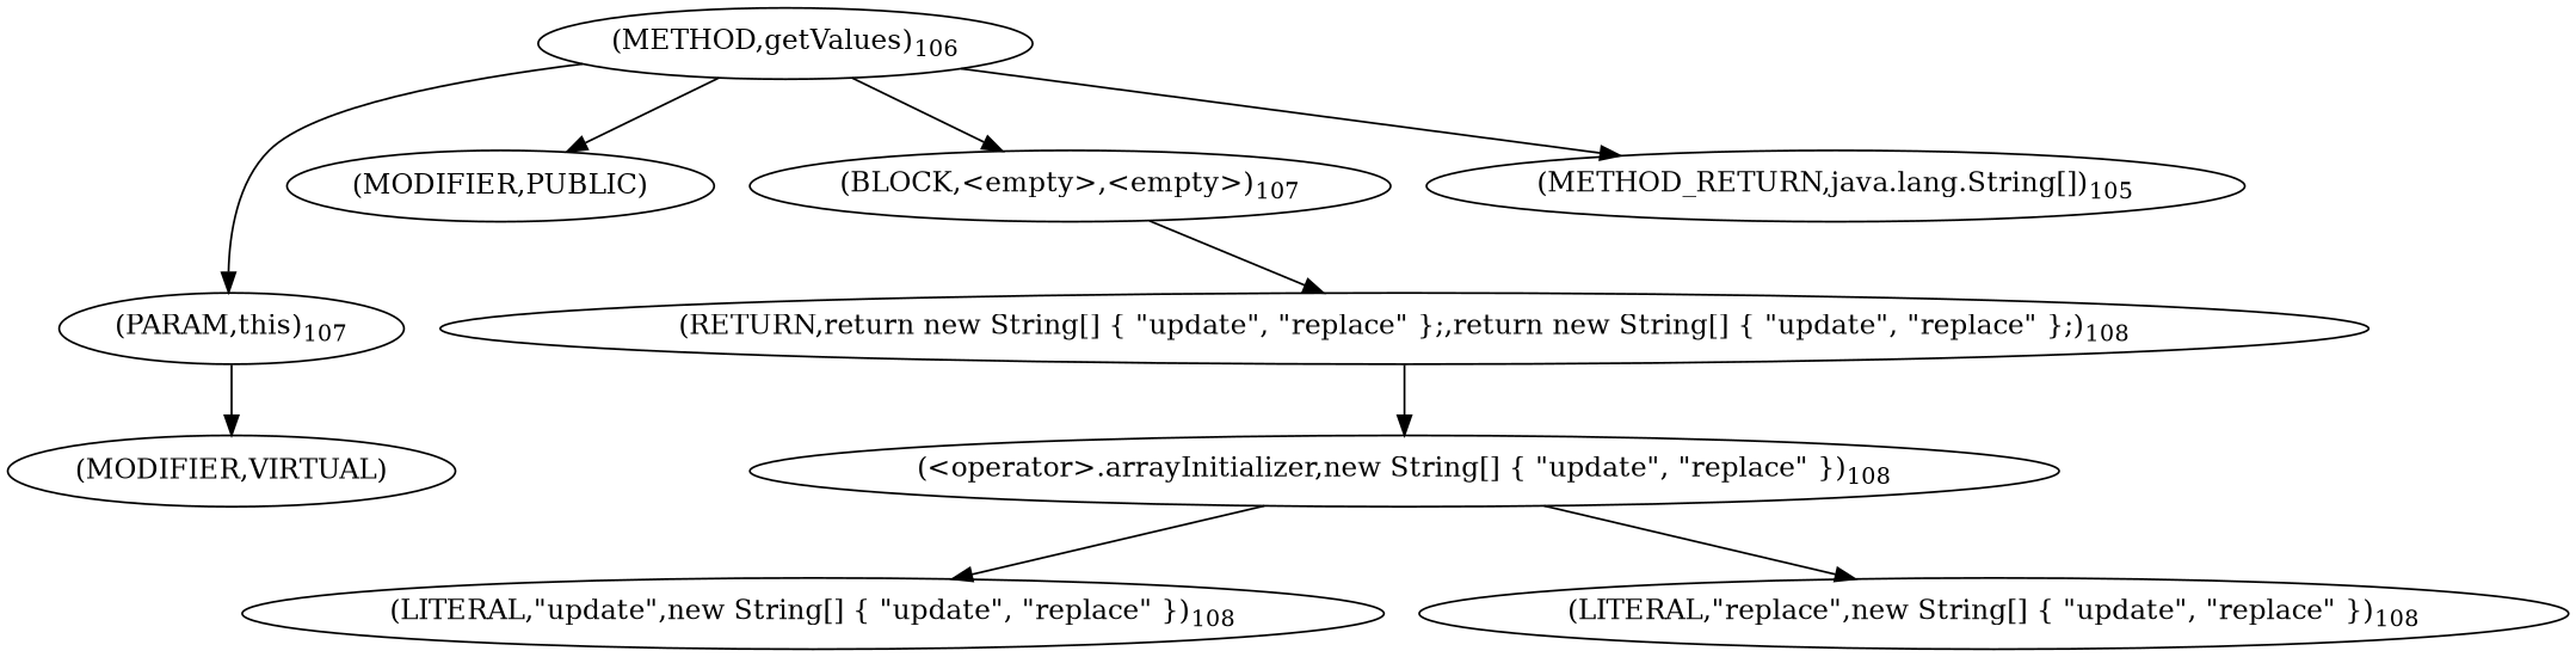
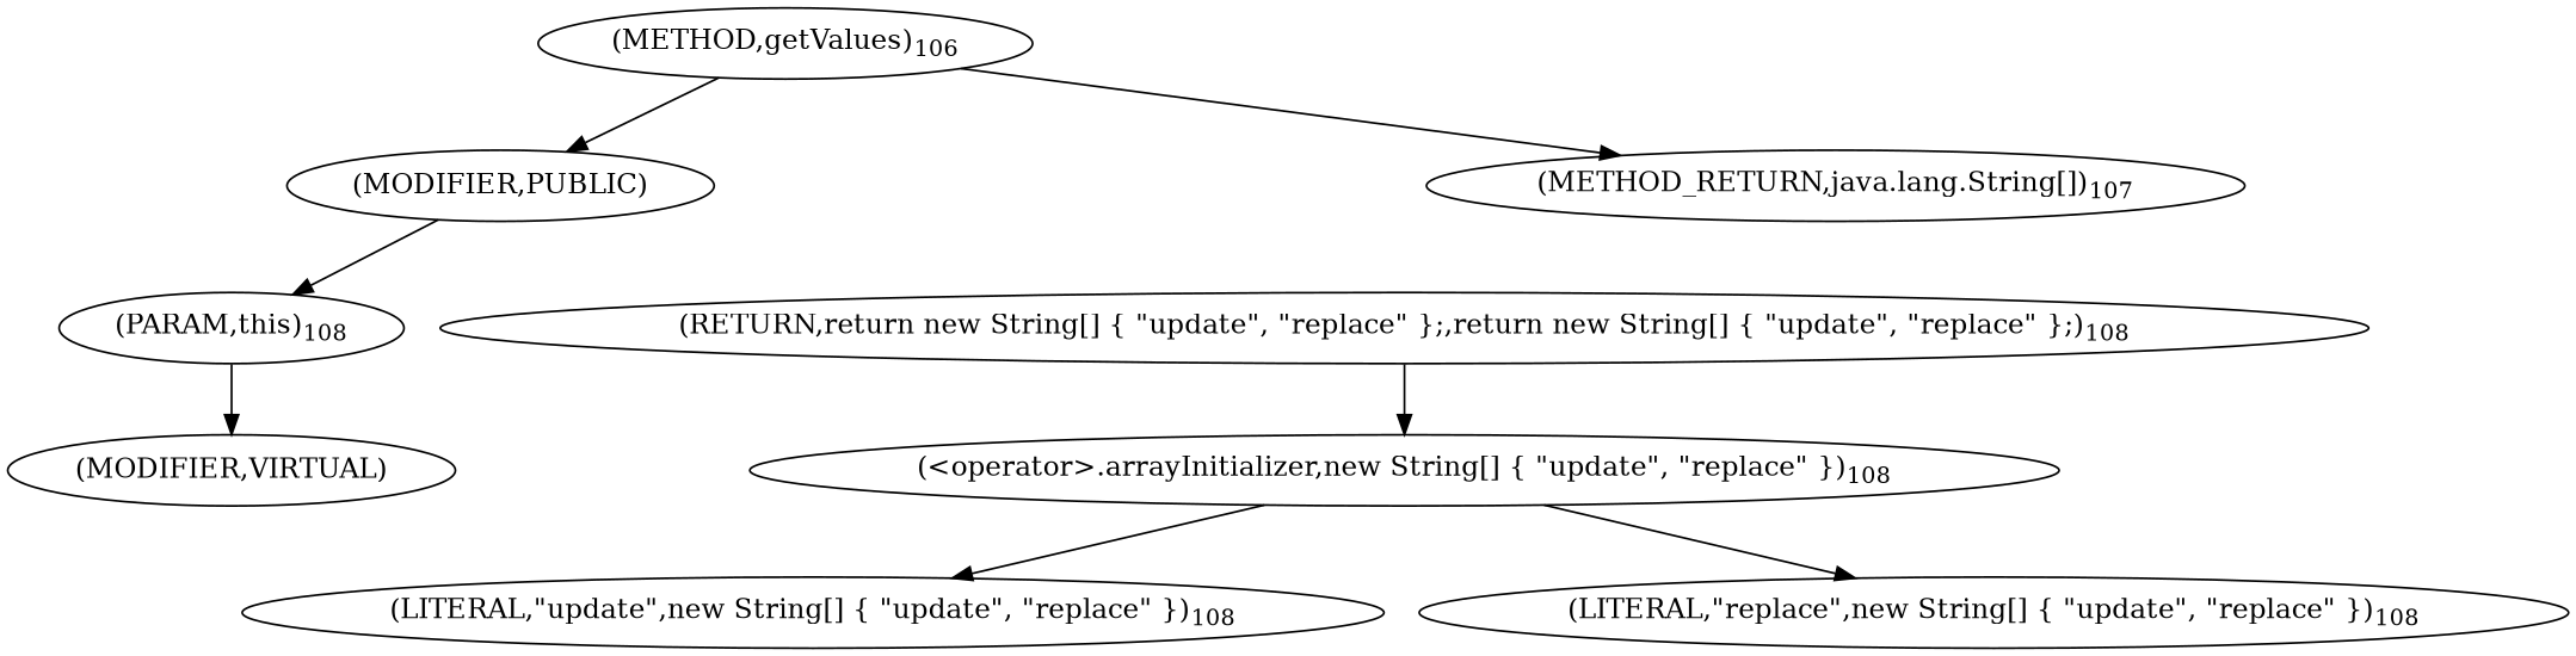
  digraph {
    n1 [label=<(METHOD,getValues)<SUB>106</SUB>>]
-   n2 [label=<(PARAM,this)<SUB>107</SUB>>]
-   n3 [label=<(BLOCK,&lt;empty&gt;,&lt;empty&gt;)<SUB>107</SUB>>]
+   n2 [label=<(PARAM,this)<SUB>108</SUB>>]
    n4 [label=<(MODIFIER,PUBLIC)>]
-   n5 [label=<(METHOD_RETURN,java.lang.String[])<SUB>105</SUB>>]
+   n5 [label=<(METHOD_RETURN,java.lang.String[])<SUB>107</SUB>>]
    n6 [label=<(MODIFIER,VIRTUAL)>]
    n7 [label=<(RETURN,return new String[] { &quot;update&quot;, &quot;replace&quot; };,return new String[] { &quot;update&quot;, &quot;replace&quot; };)<SUB>108</SUB>>]
    n8 [label=<(&lt;operator&gt;.arrayInitializer,new String[] { &quot;update&quot;, &quot;replace&quot; })<SUB>108</SUB>>]
    n9 [label=<(LITERAL,&quot;update&quot;,new String[] { &quot;update&quot;, &quot;replace&quot; })<SUB>108</SUB>>]
    n10 [label=<(LITERAL,&quot;replace&quot;,new String[] { &quot;update&quot;, &quot;replace&quot; })<SUB>108</SUB>>]
-   n1 -> n2
-   n1 -> n3
+   n4 -> n2
    n1 -> n4
    n1 -> n5
    n2 -> n6
-   n3 -> n7
    n7 -> n8
    n8 -> n9
    n8 -> n10
  }
